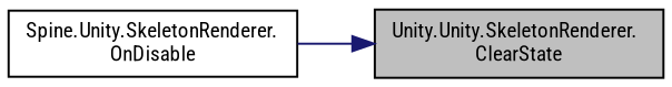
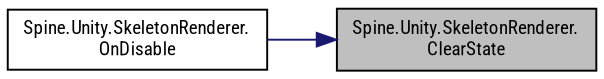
  digraph {
    rankdir=RL
    fontname="Roboto Condensed"
    node [color=black fontname="Roboto Condensed" fontsize=10 shape=record style=filled]
-   n1 [fillcolor=grey75 fontcolor=black height=0.2 label="Unity.Unity.SkeletonRenderer.\lClearState" width=0.4]
+   n1 [fillcolor=grey75 fontcolor=black height=0.2 label="Spine.Unity.SkeletonRenderer.\lClearState" width=0.4]
    n2 [fillcolor=white height=0.2 label="Spine.Unity.SkeletonRenderer.\lOnDisable" width=0.4]
    n1 -> n2 [color=midnightblue dir=back fontname="Roboto Condensed" fontsize=10 labelfontname=Helvetica labelfontsize=10 style=solid]
  }
